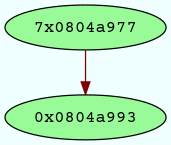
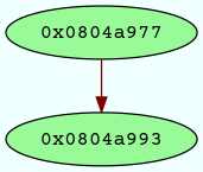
  digraph {
    bgcolor=azure
    fontname="Courier Prime"
    fontsize=8
    splines=ortho
    node [color=black fillcolor=palegreen fontname="Courier Prime" style=filled]
-   n1 [label="7x0804a977"]
+   n1 [label="0x0804a977"]
    n2 [label="0x0804a993"]
    n1 -> n2 [arrowhead=normal color="#7f0000" fontname="Courier Prime"]
  }
